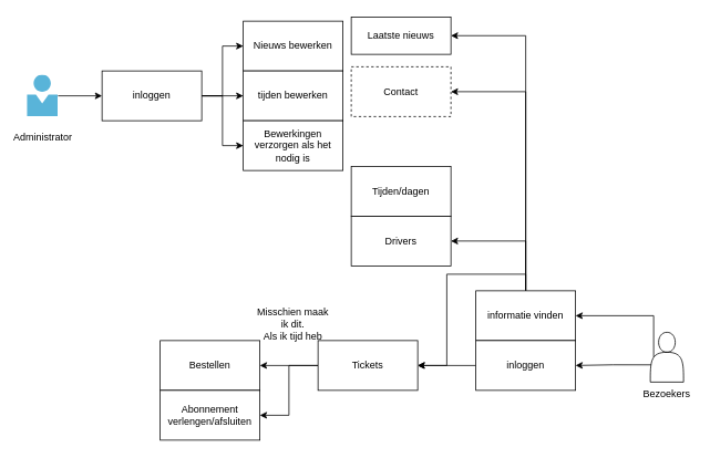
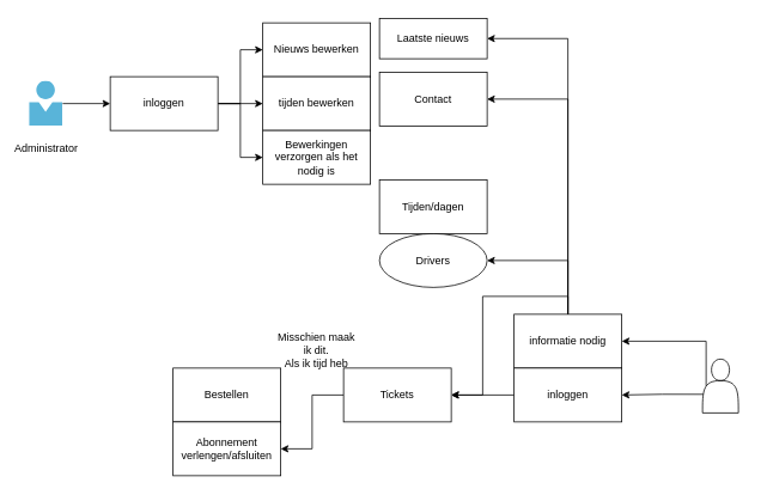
  <mxCell id="0" />
  <mxCell id="1" parent="0" />
  <mxCell id="2" value="" style="sketch=0;aspect=fixed;html=1;points=[];align=center;image;fontSize=12;image=img/lib/mscae/Person.svg;" vertex="1" parent="1"><mxGeometry x="32" y="90" width="37" height="50" as="geometry" /></mxCell>
  <mxCell id="3" value="Administrator" style="text;html=1;strokeColor=none;fillColor=none;align=center;verticalAlign=middle;whiteSpace=wrap;rounded=0;" vertex="1" parent="1"><mxGeometry x="20.5" y="150" width="60" height="30" as="geometry" /></mxCell>
  <mxCell id="4" style="edgeStyle=orthogonalEdgeStyle;rounded=0;orthogonalLoop=1;jettySize=auto;html=1;exitX=1;exitY=0.5;exitDx=0;exitDy=0;entryX=0;entryY=0.5;entryDx=0;entryDy=0;" edge="1" parent="1" source="7" target="9"><mxGeometry relative="1" as="geometry" /></mxCell>
  <mxCell id="5" style="edgeStyle=orthogonalEdgeStyle;rounded=0;orthogonalLoop=1;jettySize=auto;html=1;exitX=1;exitY=0.5;exitDx=0;exitDy=0;" edge="1" parent="1" source="7" target="10"><mxGeometry relative="1" as="geometry" /></mxCell>
  <mxCell id="6" style="edgeStyle=orthogonalEdgeStyle;rounded=0;orthogonalLoop=1;jettySize=auto;html=1;exitX=1;exitY=0.5;exitDx=0;exitDy=0;entryX=0;entryY=0.5;entryDx=0;entryDy=0;" edge="1" parent="1" source="7" target="11"><mxGeometry relative="1" as="geometry" /></mxCell>
  <mxCell id="7" value="inloggen" style="rounded=0;whiteSpace=wrap;html=1;" vertex="1" parent="1"><mxGeometry x="122" y="85" width="120" height="60" as="geometry" /></mxCell>
  <mxCell id="8" value="" style="endArrow=classic;html=1;rounded=0;" edge="1" parent="1" source="2" target="7"><mxGeometry width="50" height="50" relative="1" as="geometry"><mxPoint x="162" y="210" as="sourcePoint" /><mxPoint x="212" y="160" as="targetPoint" /></mxGeometry></mxCell>
  <mxCell id="9" value="Nieuws bewerken" style="rounded=0;whiteSpace=wrap;html=1;" vertex="1" parent="1"><mxGeometry x="292" y="25" width="120" height="60" as="geometry" /></mxCell>
  <mxCell id="10" value="tijden bewerken" style="rounded=0;whiteSpace=wrap;html=1;" vertex="1" parent="1"><mxGeometry x="292" y="85" width="120" height="60" as="geometry" /></mxCell>
  <mxCell id="11" value="Bewerkingen verzorgen als het nodig is" style="rounded=0;whiteSpace=wrap;html=1;" vertex="1" parent="1"><mxGeometry x="292" y="145" width="120" height="60" as="geometry" /></mxCell>
  <mxCell id="12" style="edgeStyle=orthogonalEdgeStyle;rounded=0;orthogonalLoop=1;jettySize=auto;html=1;exitX=0.049;exitY=0.654;exitDx=0;exitDy=0;exitPerimeter=0;entryX=1;entryY=0.5;entryDx=0;entryDy=0;" edge="1" parent="1" source="13" target="21"><mxGeometry relative="1" as="geometry" /></mxCell>
  <mxCell id="13" value="" style="shape=actor;whiteSpace=wrap;html=1;" vertex="1" parent="1"><mxGeometry x="782" y="400" width="40" height="60" as="geometry" /></mxCell>
  <mxCell id="14" style="edgeStyle=orthogonalEdgeStyle;rounded=0;orthogonalLoop=1;jettySize=auto;html=1;exitX=0.5;exitY=0;exitDx=0;exitDy=0;entryX=1;entryY=0.5;entryDx=0;entryDy=0;" edge="1" parent="1" source="18" target="22"><mxGeometry relative="1" as="geometry" /></mxCell>
  <mxCell id="15" style="edgeStyle=orthogonalEdgeStyle;rounded=0;orthogonalLoop=1;jettySize=auto;html=1;exitX=0.5;exitY=0;exitDx=0;exitDy=0;" edge="1" parent="1" source="18" target="28"><mxGeometry relative="1" as="geometry" /></mxCell>
  <mxCell id="16" style="edgeStyle=orthogonalEdgeStyle;rounded=0;orthogonalLoop=1;jettySize=auto;html=1;exitX=0.5;exitY=0;exitDx=0;exitDy=0;entryX=1;entryY=0.5;entryDx=0;entryDy=0;" edge="1" parent="1" source="18" target="24"><mxGeometry relative="1" as="geometry" /></mxCell>
  <mxCell id="17" style="edgeStyle=orthogonalEdgeStyle;rounded=0;orthogonalLoop=1;jettySize=auto;html=1;exitX=0.5;exitY=0;exitDx=0;exitDy=0;entryX=1;entryY=0.5;entryDx=0;entryDy=0;" edge="1" parent="1" source="18" target="25"><mxGeometry relative="1" as="geometry" /></mxCell>
- <mxCell id="18" value="informatie vinden" style="rounded=0;whiteSpace=wrap;html=1;" vertex="1" parent="1"><mxGeometry x="572" y="350" width="120" height="60" as="geometry" /></mxCell>
+ <mxCell id="18" value="informatie nodig" style="rounded=0;whiteSpace=wrap;html=1;" vertex="1" parent="1"><mxGeometry x="572" y="350" width="120" height="60" as="geometry" /></mxCell>
  <mxCell id="19" value="" style="endArrow=classic;html=1;rounded=0;entryX=1;entryY=0.5;entryDx=0;entryDy=0;exitX=0.1;exitY=0.5;exitDx=0;exitDy=0;exitPerimeter=0;" edge="1" parent="1" source="13" target="18"><mxGeometry width="50" height="50" relative="1" as="geometry"><mxPoint x="512" y="550" as="sourcePoint" /><mxPoint x="562" y="500" as="targetPoint" /><Array as="points"><mxPoint x="786" y="380" /></Array></mxGeometry></mxCell>
  <mxCell id="20" style="edgeStyle=orthogonalEdgeStyle;rounded=0;orthogonalLoop=1;jettySize=auto;html=1;exitX=0;exitY=0.5;exitDx=0;exitDy=0;entryX=1;entryY=0.5;entryDx=0;entryDy=0;" edge="1" parent="1" source="21" target="28"><mxGeometry relative="1" as="geometry" /></mxCell>
  <mxCell id="21" value="inloggen" style="rounded=0;whiteSpace=wrap;html=1;" vertex="1" parent="1"><mxGeometry x="572" y="410" width="120" height="60" as="geometry" /></mxCell>
- <mxCell id="22" value="Drivers" style="rounded=0;whiteSpace=wrap;html=1;" vertex="1" parent="1"><mxGeometry x="422" y="260" width="120" height="60" as="geometry" /></mxCell>
+ <mxCell id="22" value="Drivers" style="ellipse;whiteSpace=wrap;html=1;" vertex="1" parent="1"><mxGeometry x="422" y="260" width="120" height="60" as="geometry" /></mxCell>
  <mxCell id="23" value="Tijden/dagen" style="rounded=0;whiteSpace=wrap;html=1;" vertex="1" parent="1"><mxGeometry x="422" y="200" width="120" height="60" as="geometry" /></mxCell>
- <mxCell id="24" value="Contact" style="rounded=0;whiteSpace=wrap;html=1;dashed=1;" vertex="1" parent="1"><mxGeometry x="422" y="80" width="120" height="60" as="geometry" /></mxCell>
+ <mxCell id="24" value="Contact" style="rounded=0;whiteSpace=wrap;html=1;" vertex="1" parent="1"><mxGeometry x="422" y="80" width="120" height="60" as="geometry" /></mxCell>
  <mxCell id="25" value="Laatste nieuws" style="rounded=0;whiteSpace=wrap;html=1;" vertex="1" parent="1"><mxGeometry x="422" y="20" width="120" height="45" as="geometry" /></mxCell>
- <mxCell id="26" style="edgeStyle=orthogonalEdgeStyle;rounded=0;orthogonalLoop=1;jettySize=auto;html=1;exitX=0;exitY=0.5;exitDx=0;exitDy=0;entryX=1;entryY=0.5;entryDx=0;entryDy=0;" edge="1" parent="1" source="28" target="29"><mxGeometry relative="1" as="geometry" /></mxCell>
  <mxCell id="27" style="edgeStyle=orthogonalEdgeStyle;rounded=0;orthogonalLoop=1;jettySize=auto;html=1;exitX=0;exitY=0.5;exitDx=0;exitDy=0;entryX=1;entryY=0.5;entryDx=0;entryDy=0;" edge="1" parent="1" source="28" target="30"><mxGeometry relative="1" as="geometry" /></mxCell>
  <mxCell id="28" value="Tickets" style="rounded=0;whiteSpace=wrap;html=1;" vertex="1" parent="1"><mxGeometry x="382" y="410" width="120" height="60" as="geometry" /></mxCell>
  <mxCell id="29" value="Bestellen" style="rounded=0;whiteSpace=wrap;html=1;" vertex="1" parent="1"><mxGeometry x="192" y="410" width="120" height="60" as="geometry" /></mxCell>
  <mxCell id="30" value="Abonnement verlengen/afsluiten" style="rounded=0;whiteSpace=wrap;html=1;" vertex="1" parent="1"><mxGeometry x="192" y="470" width="120" height="60" as="geometry" /></mxCell>
  <mxCell id="31" value="Misschien maak ik dit.&lt;br&gt;Als ik tijd heb" style="text;html=1;strokeColor=none;fillColor=none;align=center;verticalAlign=middle;whiteSpace=wrap;rounded=0;" vertex="1" parent="1"><mxGeometry x="302" y="370" width="100" height="40" as="geometry" /></mxCell>
- <mxCell id="32" value="Bezoekers" style="text;html=1;strokeColor=none;fillColor=none;align=center;verticalAlign=middle;whiteSpace=wrap;rounded=0;" vertex="1" parent="1"><mxGeometry x="772" y="460" width="60" height="30" as="geometry" /></mxCell>
